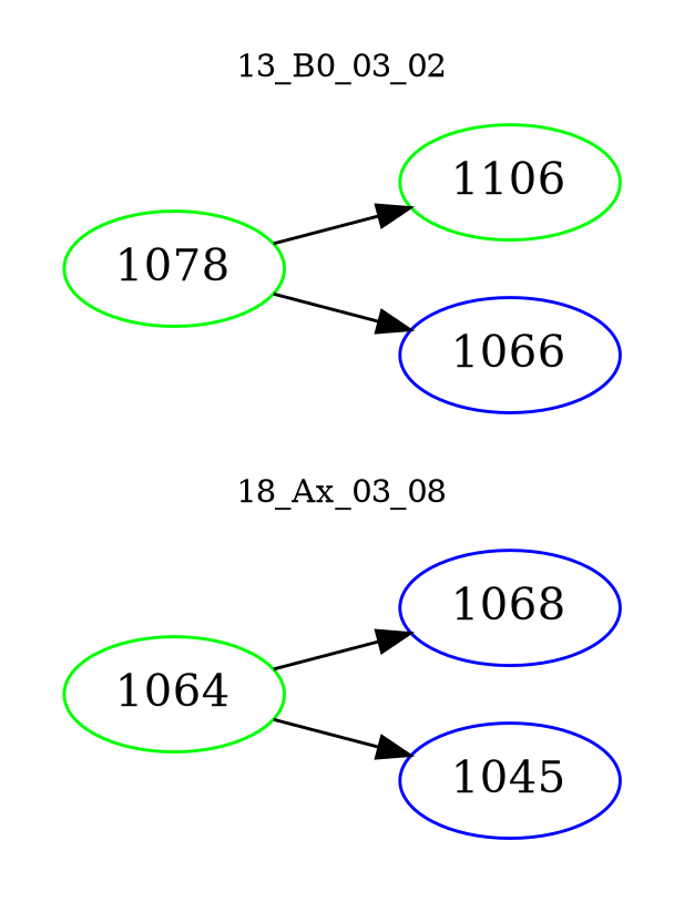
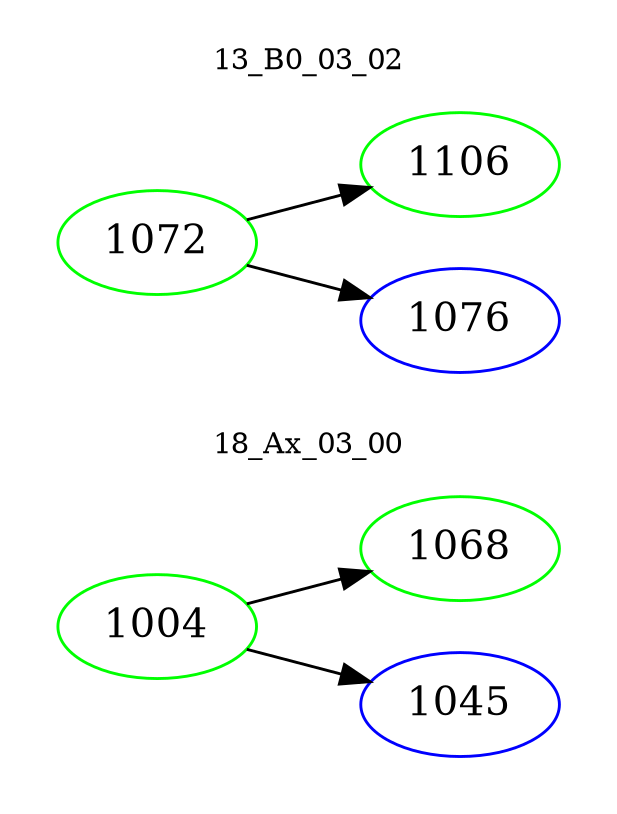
  digraph {
    rankdir=LR
    node [color=green]
    edge [color=black]
-   n1 [label=1064]
+   n1 [label=1004]
    n2 [color=blue label=1045]
-   n3 [color=blue label=1068]
-   n4 [label=1078]
-   n5 [color=blue label=1066]
+   n3 [label=1068]
+   n4 [label=1072]
+   n5 [color=blue label=1076]
    n6 [label=1106]
    subgraph cluster_1 {
      color=white
      fontsize=10
-     label="18_Ax_03_08"
+     label="18_Ax_03_00"
      n1
      n2
      n3
    }
    subgraph cluster_2 {
      color=white
      fontsize=10
      label="13_B0_03_02"
      n4
      n5
      n6
    }
    n1 -> n2
    n1 -> n3
    n4 -> n5
    n4 -> n6
  }
